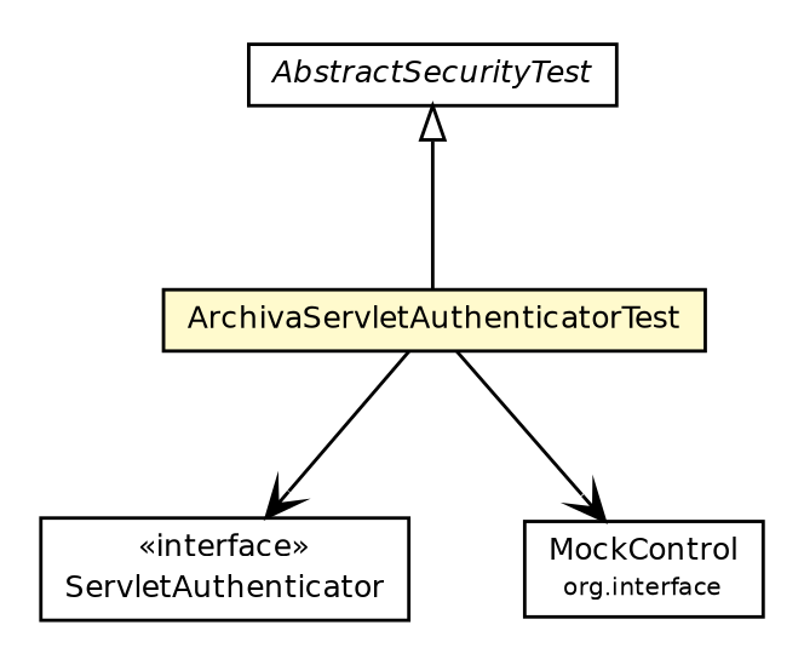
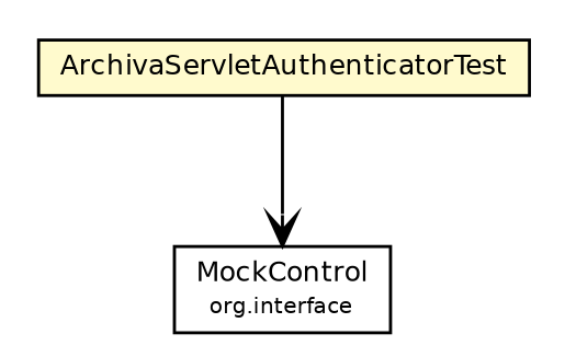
  digraph {
    node [fontcolor=black fontname=Helvetica fontsize=9.0 shape=plaintext]
    edge [arrowhead=open color=black fontcolor=black fontname=Helvetica fontsize=10.0 headport=p labelfontname=Helvetica labelfontsize=10 tailport=p]
    n1 [label=<<table border="0" cellborder="1" cellspacing="0" cellpadding="2" port="p" bgcolor="lemonChiffon" href="./ArchivaServletAuthenticatorTest.html"> 		<tr><td><table border="0" cellspacing="0" cellpadding="1"> 			<tr><td> ArchivaServletAuthenticatorTest </td></tr> 		</table></td></tr> 		</table>>]
-   n2 [label=<<table border="0" cellborder="1" cellspacing="0" cellpadding="2" port="p" href="http://java.sun.com/j2se/1.4.2/docs/api/org/apache/maven/archiva/security/ServletAuthenticator.html"> 		<tr><td><table border="0" cellspacing="0" cellpadding="1"> 			<tr><td> &laquo;interface&raquo; </td></tr> 			<tr><td> ServletAuthenticator </td></tr> 		</table></td></tr> 		</table>>]
    n3 [label=<<table border="0" cellborder="1" cellspacing="0" cellpadding="2" port="p" href="http://java.sun.com/j2se/1.4.2/docs/api/org/easymock/MockControl.html"> 		<tr><td><table border="0" cellspacing="0" cellpadding="1"> 			<tr><td> MockControl </td></tr> 			<tr><td><font point-size="7.0"> org.interface </font></td></tr> 		</table></td></tr> 		</table>>]
-   n4 [label=<<table border="0" cellborder="1" cellspacing="0" cellpadding="2" port="p" href="./AbstractSecurityTest.html"> 		<tr><td><table border="0" cellspacing="0" cellpadding="1"> 			<tr><td><font face="Helvetica-Oblique"> AbstractSecurityTest </font></td></tr> 		</table></td></tr> 		</table>>]
-   n1 -> n2
    n1 -> n3
-   n4 -> n1 [arrowtail=empty dir=back fontsize=10 arrowhead="" color="" fontcolor=""]
  }
